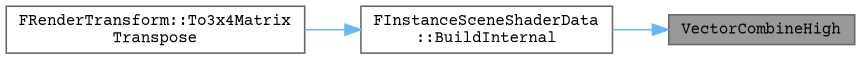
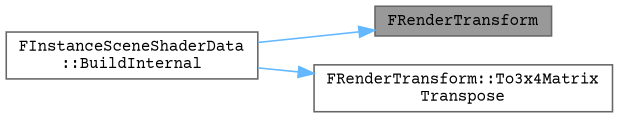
  digraph {
    fontname="Courier Prime"
    rankdir=RL
    node [color=grey40 fillcolor=white fontname="Courier Prime" fontsize=10 shape=box style=filled]
    edge [color=steelblue1 dir=back fontname="Courier Prime" fontsize=10 labelfontname=Helvetica labelfontsize=10 style=solid]
-   n1 [color=gray40 fillcolor=grey60 fontcolor=black height=0.2 label=VectorCombineHigh width=0.4]
+   n1 [color=gray40 fillcolor=grey60 fontcolor=black height=0.2 label=FRenderTransform width=0.4]
    n2 [height=0.2 label="FInstanceSceneShaderData\l::BuildInternal" width=0.4]
    n3 [height=0.2 label="FRenderTransform::To3x4Matrix\lTranspose" width=0.4]
    n1 -> n2
-   n2 -> n3
+   n3 -> n2
  }
